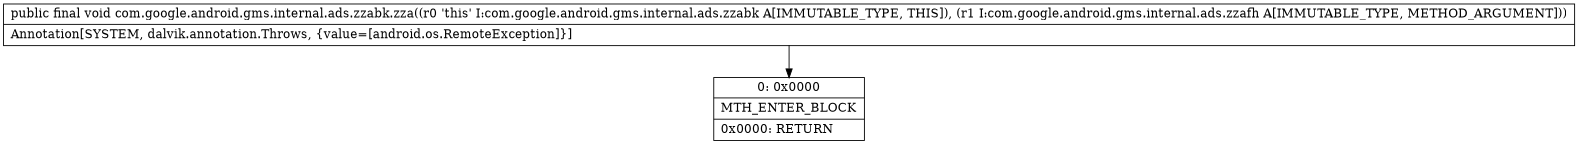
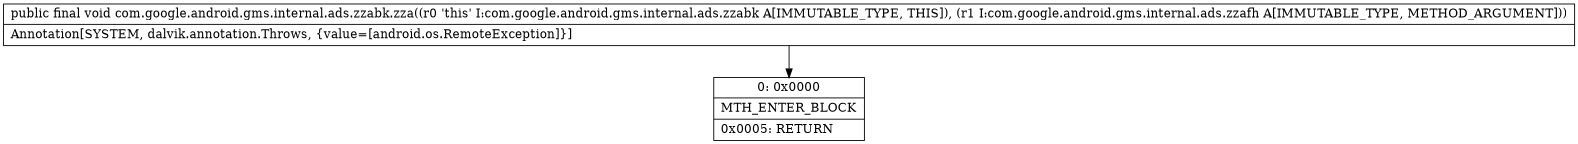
  digraph {
    node [shape=record]
-   n1 [label="{0\:\ 0x0000|MTH_ENTER_BLOCK\l|0x0000: RETURN   \l}"]
+   n1 [label="{0\:\ 0x0000|MTH_ENTER_BLOCK\l|0x0005: RETURN   \l}"]
    n2 [label="{public final void com.google.android.gms.internal.ads.zzabk.zza((r0 'this' I:com.google.android.gms.internal.ads.zzabk A[IMMUTABLE_TYPE, THIS]), (r1 I:com.google.android.gms.internal.ads.zzafh A[IMMUTABLE_TYPE, METHOD_ARGUMENT]))  | Annotation[SYSTEM, dalvik.annotation.Throws, \{value=[android.os.RemoteException]\}]\l}"]
    n2 -> n1
  }
